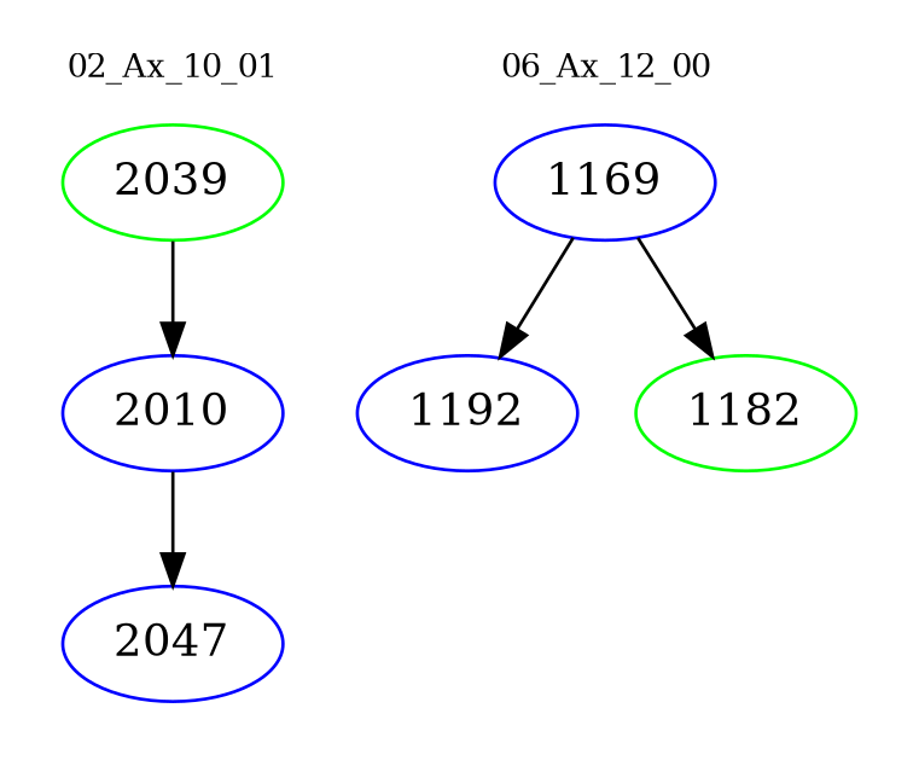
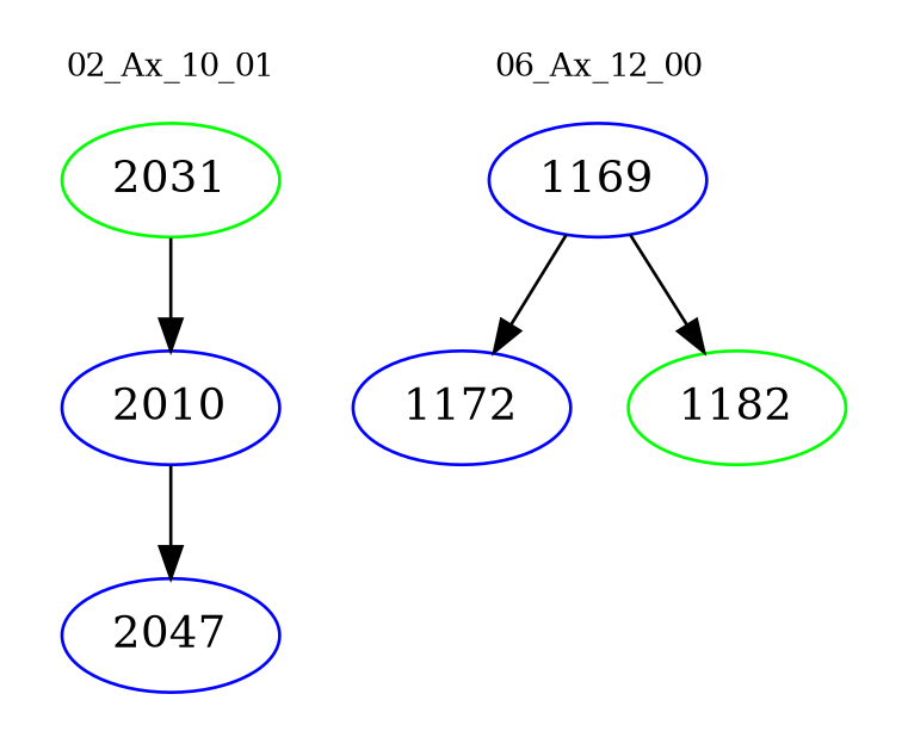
  digraph {
    node [color=blue]
    edge [color=black]
    n1 [label=2010]
-   n2 [color=green label=2039]
+   n2 [color=green label=2031]
    n3 [label=2047]
    n4 [label=1169]
-   n5 [label=1192]
+   n5 [label=1172]
    n6 [color=green label=1182]
    subgraph cluster_1 {
      color=white
      fontsize=10
      label="02_Ax_10_01"
      n1
      n2
      n3
    }
    subgraph cluster_2 {
      color=white
      fontsize=10
      label="06_Ax_12_00"
      n4
      n5
      n6
    }
    n1 -> n3
    n2 -> n1
    n4 -> n5
    n4 -> n6
  }
